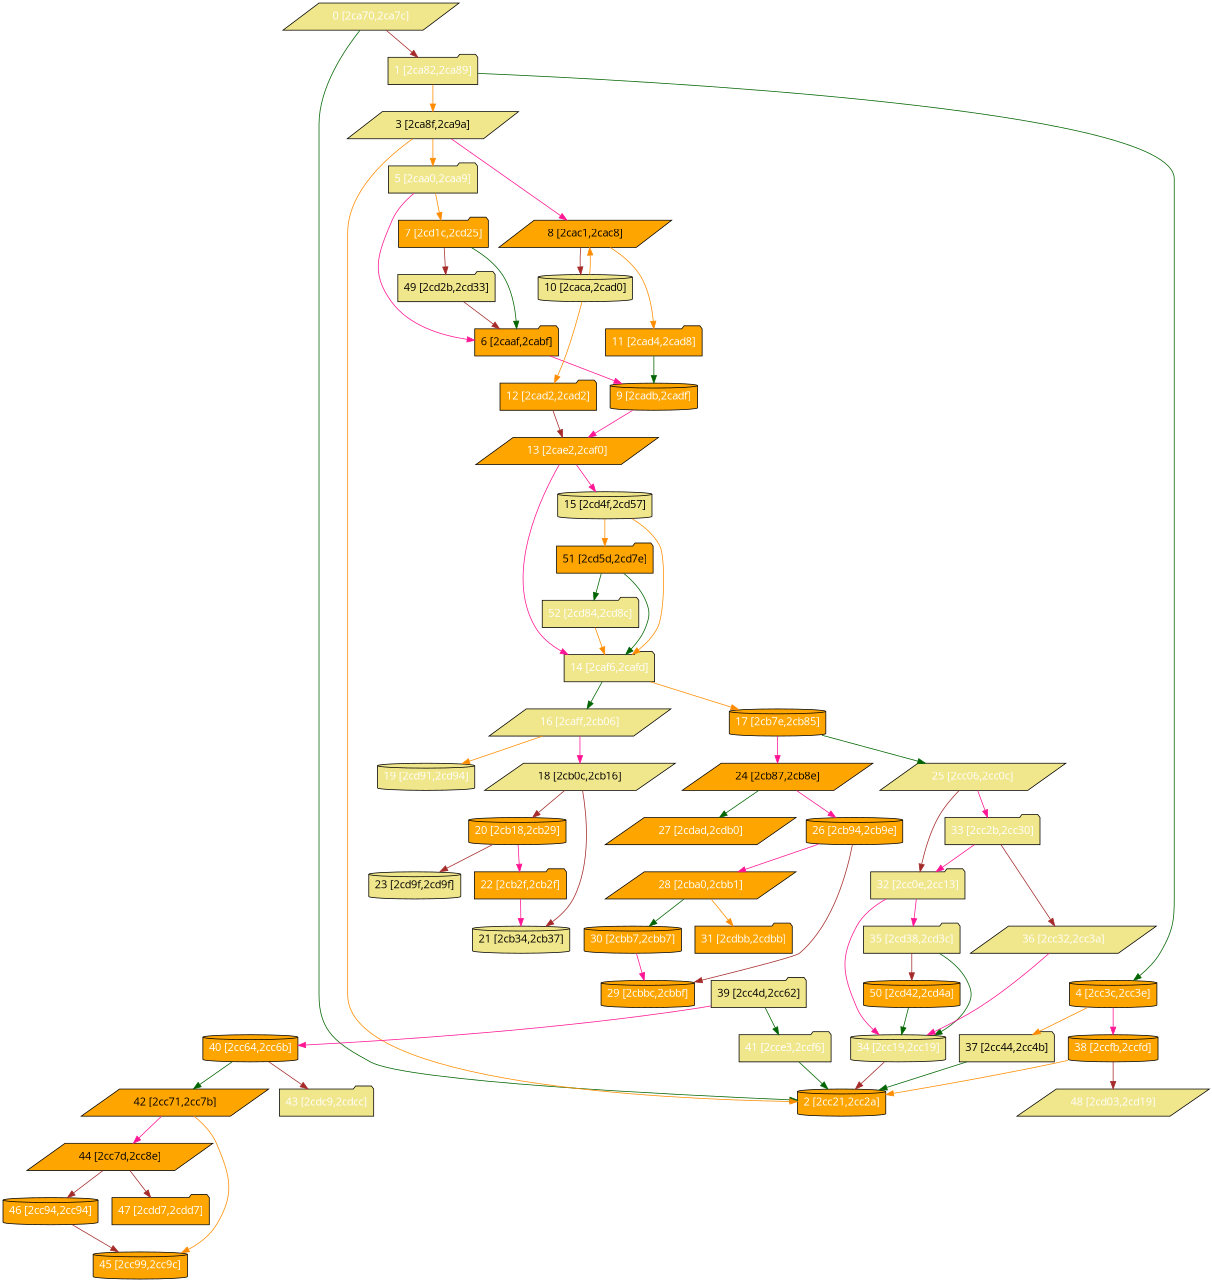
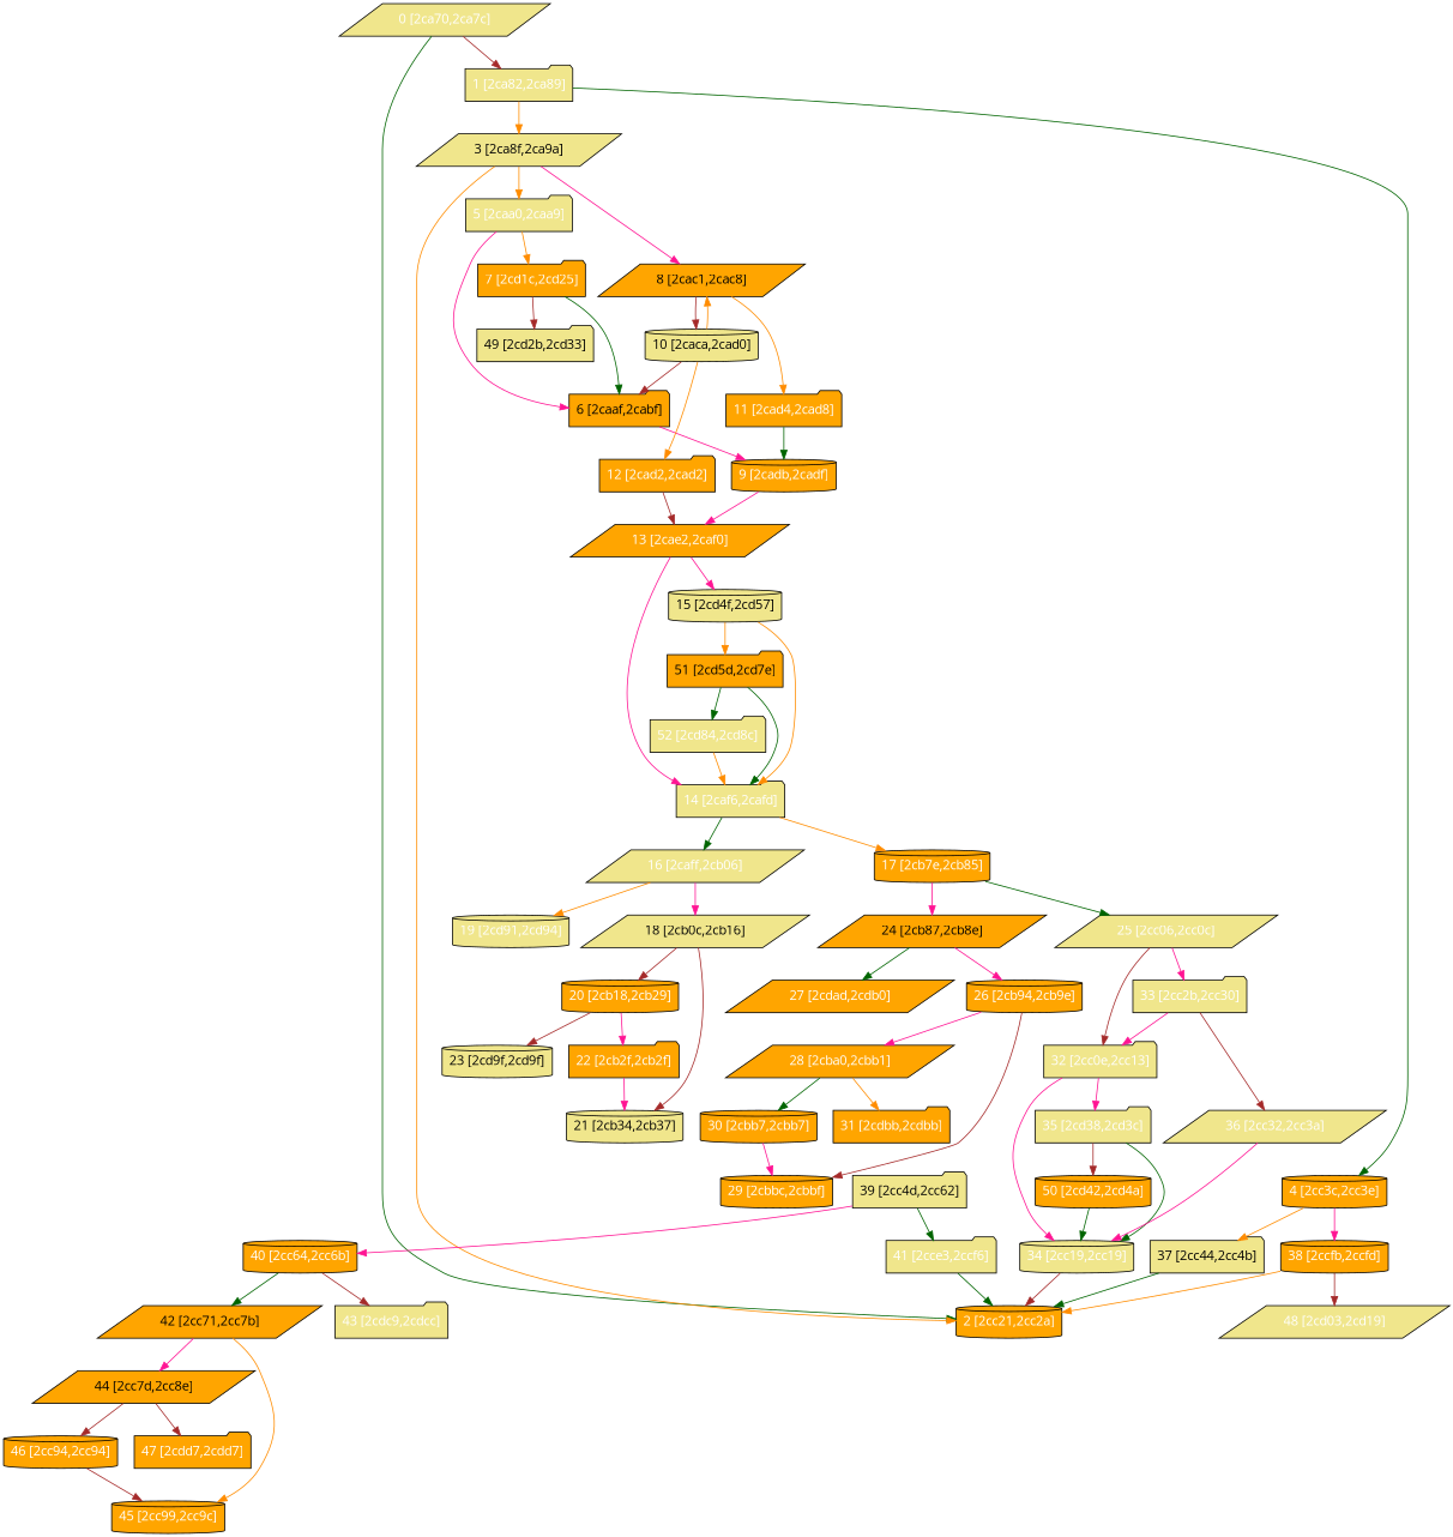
  digraph {
    fontname="Open Sans"
    node [fillcolor=orange fontcolor="#ffffff" fontname="Open Sans" shape=folder style=filled]
    edge [color=deeppink fontname="Open Sans"]
    n1 [fillcolor=khaki label="0 [2ca70,2ca7c]" shape=parallelogram]
    n2 [fillcolor=khaki label="1 [2ca82,2ca89]"]
    n3 [label="2 [2cc21,2cc2a]" shape=cylinder]
    n4 [fillcolor=khaki fontcolor="#000000" label="3 [2ca8f,2ca9a]" shape=parallelogram]
    n5 [label="4 [2cc3c,2cc3e]" shape=cylinder]
    n6 [fillcolor=khaki label="5 [2caa0,2caa9]"]
    n7 [fontcolor="#000000" label="8 [2cac1,2cac8]" shape=parallelogram]
    n8 [fillcolor=khaki fontcolor="#000000" label="37 [2cc44,2cc4b]"]
    n9 [label="38 [2ccfb,2ccfd]" shape=cylinder]
    n10 [fontcolor="#000000" label="6 [2caaf,2cabf]"]
    n11 [label="7 [2cd1c,2cd25]"]
    n12 [fillcolor=khaki label="48 [2cd03,2cd19]" shape=parallelogram]
    n13 [label="9 [2cadb,2cadf]" shape=cylinder]
    n14 [fillcolor=khaki fontcolor="#000000" label="49 [2cd2b,2cd33]"]
    n15 [fillcolor=khaki fontcolor="#000000" label="10 [2caca,2cad0]" shape=cylinder]
    n16 [label="11 [2cad4,2cad8]"]
    n17 [label="13 [2cae2,2caf0]" shape=parallelogram]
    n18 [label="12 [2cad2,2cad2]"]
    n19 [fillcolor=khaki label="14 [2caf6,2cafd]"]
    n20 [fillcolor=khaki fontcolor="#000000" label="15 [2cd4f,2cd57]" shape=cylinder]
    n21 [fillcolor=khaki label="16 [2caff,2cb06]" shape=parallelogram]
    n22 [label="17 [2cb7e,2cb85]" shape=cylinder]
    n23 [fontcolor="#000000" label="51 [2cd5d,2cd7e]"]
    n24 [fillcolor=khaki fontcolor="#000000" label="18 [2cb0c,2cb16]" shape=parallelogram]
    n25 [fillcolor=khaki label="19 [2cd91,2cd94]" shape=cylinder]
    n26 [fontcolor="#000000" label="24 [2cb87,2cb8e]" shape=parallelogram]
    n27 [fillcolor=khaki label="25 [2cc06,2cc0c]" shape=parallelogram]
    n28 [fillcolor=khaki label="52 [2cd84,2cd8c]"]
    n29 [label="20 [2cb18,2cb29]" shape=cylinder]
    n30 [fillcolor=khaki fontcolor="#000000" label="21 [2cb34,2cb37]" shape=cylinder]
    n31 [label="26 [2cb94,2cb9e]" shape=cylinder]
    n32 [label="27 [2cdad,2cdb0]" shape=parallelogram]
    n33 [fillcolor=khaki label="32 [2cc0e,2cc13]"]
    n34 [fillcolor=khaki label="33 [2cc2b,2cc30]"]
    n35 [label="22 [2cb2f,2cb2f]"]
    n36 [fillcolor=khaki fontcolor="#000000" label="23 [2cd9f,2cd9f]" shape=cylinder]
    n37 [label="28 [2cba0,2cbb1]" shape=parallelogram]
    n38 [label="29 [2cbbc,2cbbf]" shape=cylinder]
    n39 [fillcolor=khaki label="34 [2cc19,2cc19]" shape=cylinder]
    n40 [fillcolor=khaki label="35 [2cd38,2cd3c]"]
    n41 [fillcolor=khaki label="36 [2cc32,2cc3a]" shape=parallelogram]
    n42 [label="30 [2cbb7,2cbb7]" shape=cylinder]
    n43 [label="31 [2cdbb,2cdbb]"]
    n44 [label="50 [2cd42,2cd4a]" shape=cylinder]
    n45 [fillcolor=khaki fontcolor="#000000" label="39 [2cc4d,2cc62]"]
    n46 [label="40 [2cc64,2cc6b]" shape=cylinder]
    n47 [fillcolor=khaki label="41 [2cce3,2ccf6]"]
    n48 [fontcolor="#000000" label="42 [2cc71,2cc7b]" shape=parallelogram]
    n49 [fillcolor=khaki label="43 [2cdc9,2cdcc]"]
    n50 [fontcolor="#000000" label="44 [2cc7d,2cc8e]" shape=parallelogram]
    n51 [label="45 [2cc99,2cc9c]" shape=cylinder]
    n52 [label="46 [2cc94,2cc94]" shape=cylinder]
    n53 [label="47 [2cdd7,2cdd7]"]
    n1 -> n2 [color=brown]
    n1 -> n3 [color=darkgreen]
    n2 -> n4 [color=darkorange]
    n2 -> n5 [color=darkgreen]
    n4 -> n3 [color=darkorange]
    n4 -> n6 [color=darkorange]
    n4 -> n7
    n5 -> n8 [color=darkorange]
    n5 -> n9
    n6 -> n10
    n6 -> n11 [color=darkorange]
    n7 -> n15 [color=brown]
    n7 -> n16 [color=darkorange]
    n8 -> n3 [color=darkgreen]
    n9 -> n3 [color=darkorange]
    n9 -> n12 [color=brown]
    n10 -> n13
    n11 -> n10 [color=darkgreen]
    n11 -> n14 [color=brown]
    n13 -> n17
-   n14 -> n10 [color=brown]
+   n15 -> n10 [color=brown]
    n15 -> n7 [color=darkorange]
    n15 -> n18 [color=darkorange]
    n16 -> n13 [color=darkgreen]
    n17 -> n19
    n17 -> n20
    n18 -> n17 [color=brown]
    n19 -> n21 [color=darkgreen]
    n19 -> n22 [color=darkorange]
    n20 -> n19 [color=darkorange]
    n20 -> n23 [color=darkorange]
    n21 -> n24
    n21 -> n25 [color=darkorange]
    n22 -> n26
    n22 -> n27 [color=darkgreen]
    n23 -> n19 [color=darkgreen]
    n23 -> n28 [color=darkgreen]
    n24 -> n29 [color=brown]
    n24 -> n30 [color=brown]
    n26 -> n31
    n26 -> n32 [color=darkgreen]
    n27 -> n33 [color=brown]
    n27 -> n34
    n28 -> n19 [color=darkorange]
    n29 -> n35
    n29 -> n36 [color=brown]
    n31 -> n37
    n31 -> n38 [color=brown]
    n33 -> n39
    n33 -> n40
    n34 -> n33
    n34 -> n41 [color=brown]
    n35 -> n30
    n37 -> n42 [color=darkgreen]
    n37 -> n43 [color=darkorange]
    n39 -> n3 [color=brown]
    n40 -> n39 [color=darkgreen]
    n40 -> n44 [color=brown]
    n41 -> n39
    n42 -> n38
    n44 -> n39 [color=darkgreen]
    n45 -> n46
    n45 -> n47 [color=darkgreen]
    n46 -> n48 [color=darkgreen]
    n46 -> n49 [color=brown]
    n47 -> n3 [color=darkgreen]
    n48 -> n50
    n48 -> n51 [color=darkorange]
    n50 -> n52 [color=brown]
    n50 -> n53 [color=brown]
    n52 -> n51 [color=brown]
  }
